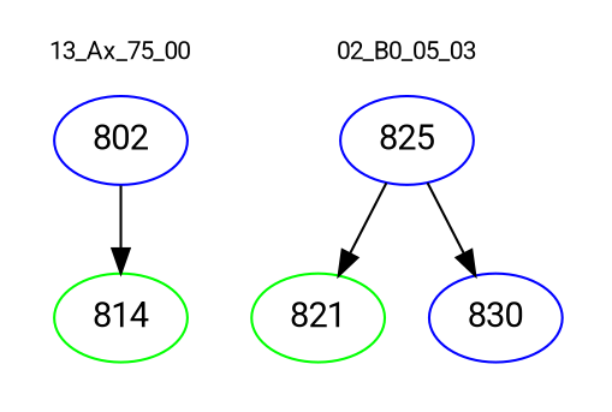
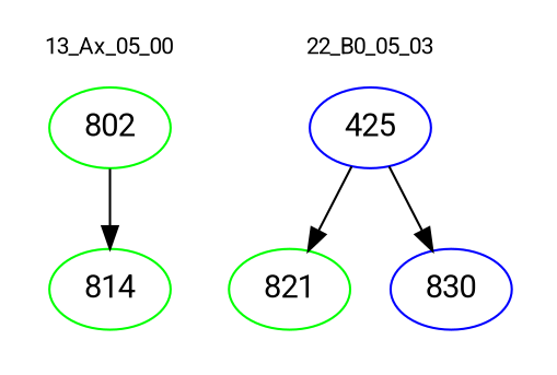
  digraph {
    fontname=Roboto
    node [color=blue fontname=Roboto]
    edge [color=black fontname=Roboto]
-   n1 [label=802]
+   n1 [color=green label=802]
    n2 [color=green label=814]
-   n3 [label=825]
+   n3 [label=425]
    n4 [color=green label=821]
    n5 [label=830]
    subgraph cluster_1 {
      color=white
      fontsize=10
-     label="13_Ax_75_00"
+     label="13_Ax_05_00"
      n1
      n2
    }
    subgraph cluster_2 {
      color=white
      fontsize=10
-     label="02_B0_05_03"
+     label="22_B0_05_03"
      n3
      n4
      n5
    }
    n1 -> n2
    n3 -> n4
    n3 -> n5
  }
